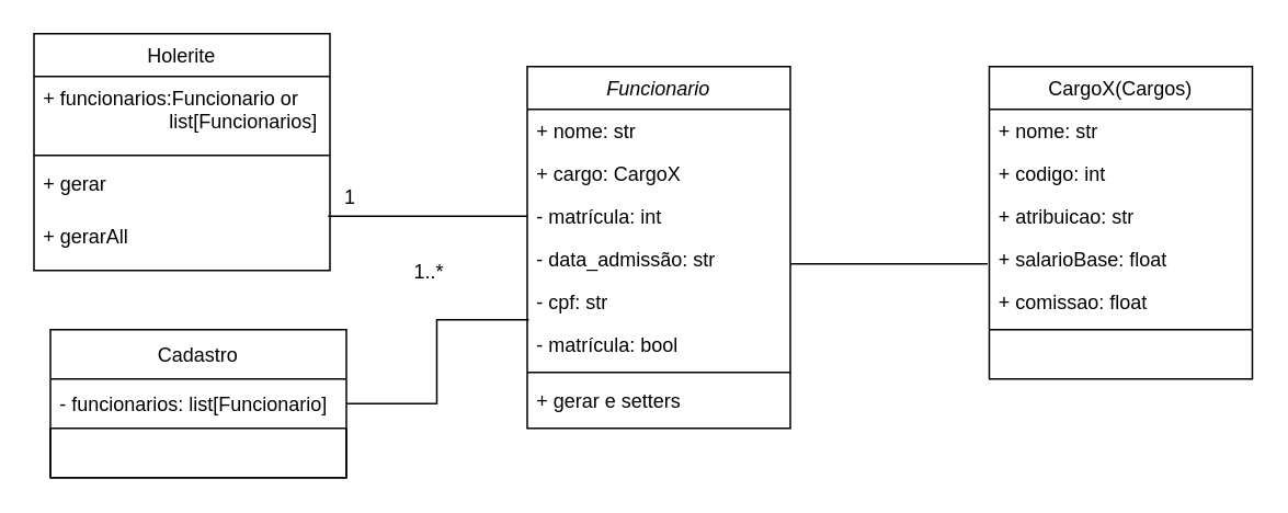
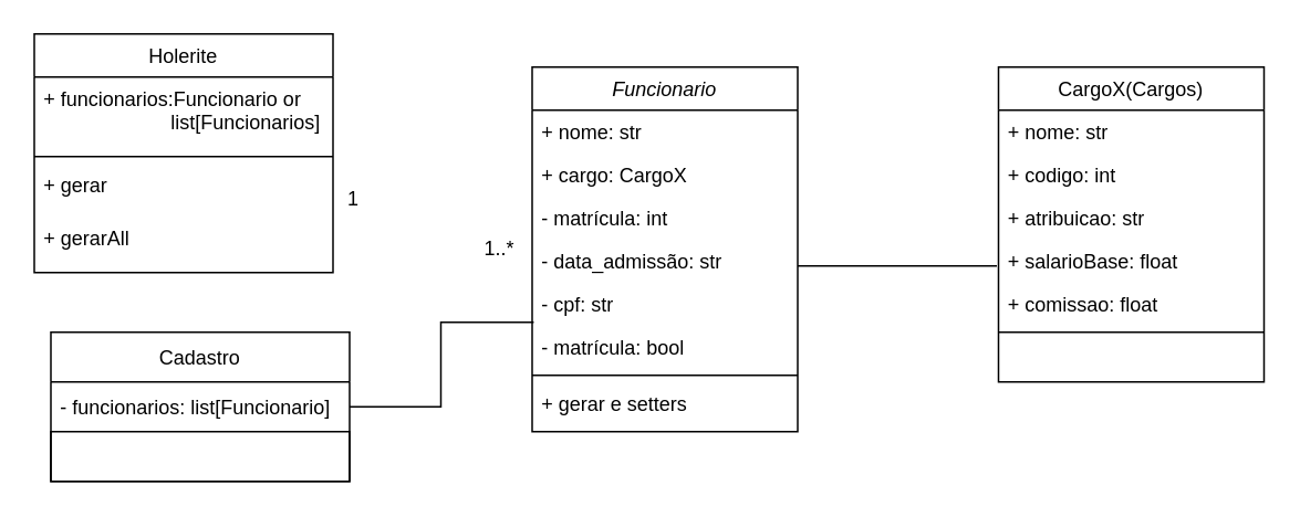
  <mxCell id="0" />
  <mxCell id="1" parent="0" />
  <mxCell id="2" style="edgeStyle=elbowEdgeStyle;rounded=0;jumpStyle=none;orthogonalLoop=1;jettySize=auto;html=1;endArrow=default;endFill=0;strokeColor=default;strokeWidth=1;" edge="1" parent="1" source="3"><mxGeometry relative="1" as="geometry"><mxPoint x="600" y="160" as="targetPoint" /><Array as="points"><mxPoint x="560" y="160" /></Array></mxGeometry></mxCell>
  <mxCell id="3" value="Funcionario" style="swimlane;fontStyle=2;align=center;verticalAlign=top;childLayout=stackLayout;horizontal=1;startSize=26;horizontalStack=0;resizeParent=1;resizeLast=0;collapsible=1;marginBottom=0;rounded=0;shadow=0;strokeWidth=1;" parent="1" vertex="1"><mxGeometry x="320" y="40" width="160" height="220" as="geometry"><mxRectangle x="220" y="80" width="160" height="26" as="alternateBounds" /></mxGeometry></mxCell>
  <mxCell id="4" value="+ nome: str" style="text;align=left;verticalAlign=top;spacingLeft=4;spacingRight=4;overflow=hidden;rotatable=0;points=[[0,0.5],[1,0.5]];portConstraint=eastwest;" parent="3" vertex="1"><mxGeometry y="26" width="160" height="26" as="geometry" /></mxCell>
  <mxCell id="5" value="+ cargo: CargoX" style="text;align=left;verticalAlign=top;spacingLeft=4;spacingRight=4;overflow=hidden;rotatable=0;points=[[0,0.5],[1,0.5]];portConstraint=eastwest;rounded=0;shadow=0;html=0;" parent="3" vertex="1"><mxGeometry y="52" width="160" height="26" as="geometry" /></mxCell>
  <mxCell id="6" value="- matrícula: int" style="text;align=left;verticalAlign=top;spacingLeft=4;spacingRight=4;overflow=hidden;rotatable=0;points=[[0,0.5],[1,0.5]];portConstraint=eastwest;rounded=0;shadow=0;html=0;" vertex="1" parent="3"><mxGeometry y="78" width="160" height="26" as="geometry" /></mxCell>
  <mxCell id="7" value="- data_admissão: str" style="text;align=left;verticalAlign=top;spacingLeft=4;spacingRight=4;overflow=hidden;rotatable=0;points=[[0,0.5],[1,0.5]];portConstraint=eastwest;rounded=0;shadow=0;html=0;" vertex="1" parent="3"><mxGeometry y="104" width="160" height="26" as="geometry" /></mxCell>
  <mxCell id="8" value="- cpf: str" style="text;align=left;verticalAlign=top;spacingLeft=4;spacingRight=4;overflow=hidden;rotatable=0;points=[[0,0.5],[1,0.5]];portConstraint=eastwest;rounded=0;shadow=0;html=0;" vertex="1" parent="3"><mxGeometry y="130" width="160" height="26" as="geometry" /></mxCell>
  <mxCell id="9" value="- matrícula: bool" style="text;align=left;verticalAlign=top;spacingLeft=4;spacingRight=4;overflow=hidden;rotatable=0;points=[[0,0.5],[1,0.5]];portConstraint=eastwest;rounded=0;shadow=0;html=0;" vertex="1" parent="3"><mxGeometry y="156" width="160" height="26" as="geometry" /></mxCell>
  <mxCell id="10" value="" style="line;html=1;strokeWidth=1;align=left;verticalAlign=middle;spacingTop=-1;spacingLeft=3;spacingRight=3;rotatable=0;labelPosition=right;points=[];portConstraint=eastwest;" parent="3" vertex="1"><mxGeometry y="182" width="160" height="8" as="geometry" /></mxCell>
  <mxCell id="11" value="+ gerar e setters" style="text;align=left;verticalAlign=top;spacingLeft=4;spacingRight=4;overflow=hidden;rotatable=0;points=[[0,0.5],[1,0.5]];portConstraint=eastwest;" parent="3" vertex="1"><mxGeometry y="190" width="160" height="26" as="geometry" /></mxCell>
  <mxCell id="12" value="Holerite&#10;" style="swimlane;fontStyle=0;align=center;verticalAlign=top;childLayout=stackLayout;horizontal=1;startSize=26;horizontalStack=0;resizeParent=1;resizeLast=0;collapsible=1;marginBottom=0;rounded=0;shadow=0;strokeWidth=1;" parent="1" vertex="1"><mxGeometry x="20" y="20" width="180" height="144" as="geometry"><mxRectangle x="130" y="380" width="160" height="26" as="alternateBounds" /></mxGeometry></mxCell>
  <mxCell id="13" value="+ funcionarios:Funcionario or&#10;                       list[Funcionarios]&#10;" style="text;align=left;verticalAlign=top;spacingLeft=4;spacingRight=4;overflow=hidden;rotatable=0;points=[[0,0.5],[1,0.5]];portConstraint=eastwest;rounded=0;shadow=0;html=0;" parent="12" vertex="1"><mxGeometry y="26" width="180" height="44" as="geometry" /></mxCell>
  <mxCell id="14" value="" style="line;html=1;strokeWidth=1;align=left;verticalAlign=middle;spacingTop=-1;spacingLeft=3;spacingRight=3;rotatable=0;labelPosition=right;points=[];portConstraint=eastwest;" parent="12" vertex="1"><mxGeometry y="70" width="180" height="8" as="geometry" /></mxCell>
  <mxCell id="15" value="+ gerar" style="text;align=left;verticalAlign=top;spacingLeft=4;spacingRight=4;overflow=hidden;rotatable=0;points=[[0,0.5],[1,0.5]];portConstraint=eastwest;rounded=0;shadow=0;html=0;" vertex="1" parent="12"><mxGeometry y="78" width="180" height="32" as="geometry" /></mxCell>
  <mxCell id="16" value="+ gerarAll" style="text;align=left;verticalAlign=top;spacingLeft=4;spacingRight=4;overflow=hidden;rotatable=0;points=[[0,0.5],[1,0.5]];portConstraint=eastwest;rounded=0;shadow=0;html=0;" vertex="1" parent="12"><mxGeometry y="110" width="180" height="34" as="geometry" /></mxCell>
  <mxCell id="17" value="CargoX(Cargos)" style="swimlane;fontStyle=0;align=center;verticalAlign=top;childLayout=stackLayout;horizontal=1;startSize=26;horizontalStack=0;resizeParent=1;resizeLast=0;collapsible=1;marginBottom=0;rounded=0;shadow=0;strokeWidth=1;swimlaneLine=1;" parent="1" vertex="1"><mxGeometry x="601" y="40" width="160" height="190" as="geometry"><mxRectangle x="550" y="140" width="160" height="26" as="alternateBounds" /></mxGeometry></mxCell>
  <mxCell id="18" value="+ nome: str" style="text;align=left;verticalAlign=top;spacingLeft=4;spacingRight=4;overflow=hidden;rotatable=0;points=[[0,0.5],[1,0.5]];portConstraint=eastwest;" parent="17" vertex="1"><mxGeometry y="26" width="160" height="26" as="geometry" /></mxCell>
  <mxCell id="19" value="+ codigo: int" style="text;align=left;verticalAlign=top;spacingLeft=4;spacingRight=4;overflow=hidden;rotatable=0;points=[[0,0.5],[1,0.5]];portConstraint=eastwest;" vertex="1" parent="17"><mxGeometry y="52" width="160" height="26" as="geometry" /></mxCell>
  <mxCell id="20" value="+ atribuicao: str" style="text;align=left;verticalAlign=top;spacingLeft=4;spacingRight=4;overflow=hidden;rotatable=0;points=[[0,0.5],[1,0.5]];portConstraint=eastwest;rounded=0;shadow=0;html=0;" parent="17" vertex="1"><mxGeometry y="78" width="160" height="26" as="geometry" /></mxCell>
  <mxCell id="21" value="+ salarioBase: float" style="text;align=left;verticalAlign=top;spacingLeft=4;spacingRight=4;overflow=hidden;rotatable=0;points=[[0,0.5],[1,0.5]];portConstraint=eastwest;rounded=0;shadow=0;html=0;" parent="17" vertex="1"><mxGeometry y="104" width="160" height="26" as="geometry" /></mxCell>
  <mxCell id="22" value="+ comissao: float" style="text;align=left;verticalAlign=top;spacingLeft=4;spacingRight=4;overflow=hidden;rotatable=0;points=[[0,0.5],[1,0.5]];portConstraint=eastwest;rounded=0;shadow=0;html=0;" vertex="1" parent="17"><mxGeometry y="130" width="160" height="26" as="geometry" /></mxCell>
  <mxCell id="23" value="" style="line;html=1;strokeWidth=1;align=left;verticalAlign=middle;spacingTop=-1;spacingLeft=3;spacingRight=3;rotatable=0;labelPosition=right;points=[];portConstraint=eastwest;" parent="17" vertex="1"><mxGeometry y="156" width="160" height="8" as="geometry" /></mxCell>
  <mxCell id="24" value="Cadastro" style="swimlane;fontStyle=0;childLayout=stackLayout;horizontal=1;startSize=30;horizontalStack=0;resizeParent=1;resizeParentMax=0;resizeLast=0;collapsible=1;marginBottom=0;" vertex="1" parent="1"><mxGeometry x="30" y="200" width="180" height="90" as="geometry" /></mxCell>
  <mxCell id="25" value="- funcionarios: list[Funcionario]" style="text;strokeColor=none;fillColor=none;align=left;verticalAlign=middle;spacingLeft=4;spacingRight=4;overflow=hidden;points=[[0,0.5],[1,0.5]];portConstraint=eastwest;rotatable=0;" vertex="1" parent="24"><mxGeometry y="30" width="180" height="30" as="geometry" /></mxCell>
  <mxCell id="26" value="" style="text;strokeColor=default;fillColor=none;align=left;verticalAlign=middle;spacingLeft=4;spacingRight=4;overflow=hidden;points=[[0,0.5],[1,0.5]];portConstraint=eastwest;rotatable=0;" vertex="1" parent="24"><mxGeometry y="60" width="180" height="30" as="geometry" /></mxCell>
  <mxCell id="27" style="edgeStyle=elbowEdgeStyle;rounded=0;jumpStyle=none;orthogonalLoop=1;jettySize=auto;html=1;exitX=0.5;exitY=0;exitDx=0;exitDy=0;endArrow=blockThin;endFill=0;strokeColor=default;strokeWidth=1;" edge="1" parent="1" source="17" target="17"><mxGeometry relative="1" as="geometry" /></mxCell>
  <mxCell id="28" style="edgeStyle=elbowEdgeStyle;rounded=0;jumpStyle=none;orthogonalLoop=1;jettySize=auto;html=1;exitX=0.75;exitY=0;exitDx=0;exitDy=0;endArrow=blockThin;endFill=0;strokeColor=default;strokeWidth=1;" edge="1" parent="1" source="24" target="24"><mxGeometry relative="1" as="geometry" /></mxCell>
  <mxCell id="29" style="edgeStyle=elbowEdgeStyle;rounded=0;jumpStyle=none;orthogonalLoop=1;jettySize=auto;html=1;entryX=0.006;entryY=0.923;entryDx=0;entryDy=0;entryPerimeter=0;endArrow=default;endFill=0;strokeColor=default;strokeWidth=1;" edge="1" parent="1" source="25" target="8"><mxGeometry relative="1" as="geometry" /></mxCell>
- <mxCell id="30" style="edgeStyle=elbowEdgeStyle;rounded=0;jumpStyle=none;orthogonalLoop=1;jettySize=auto;html=1;entryX=0.994;entryY=0.029;entryDx=0;entryDy=0;entryPerimeter=0;endArrow=default;endFill=0;strokeColor=default;strokeWidth=1;" edge="1" parent="1" source="6" target="16"><mxGeometry relative="1" as="geometry" /></mxCell>
  <mxCell id="31" value="1" style="text;html=1;align=center;verticalAlign=middle;resizable=0;points=[];autosize=1;strokeColor=none;fillColor=none;" vertex="1" parent="1"><mxGeometry x="197" y="105" width="30" height="30" as="geometry" /></mxCell>
- <mxCell id="32" value="1..*" style="text;html=1;align=center;verticalAlign=middle;resizable=0;points=[];autosize=1;strokeColor=none;fillColor=none;" vertex="1" parent="1"><mxGeometry x="240" y="150" width="40" height="30" as="geometry" /></mxCell>
+ <mxCell id="32" value="1..*" style="text;html=1;align=center;verticalAlign=middle;resizable=0;points=[];autosize=1;strokeColor=none;fillColor=none;" vertex="1" parent="1"><mxGeometry x="280" y="135" width="40" height="30" as="geometry" /></mxCell>
